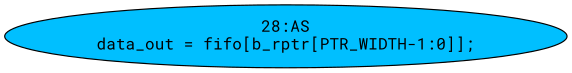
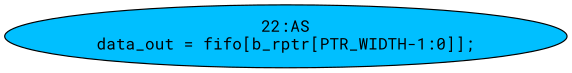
  strict digraph {
    fontname="Roboto Mono"
-   n1 [ast="<pyverilog.vparser.ast.Assign object at 0x7f162802a9d0>" def_var="['data_out']" fillcolor=deepskyblue label="28:AS\ndata_out = fifo[b_rptr[PTR_WIDTH-1:0]];" statements="[]" style=filled typ=Assign use_var="['fifo', 'b_rptr']" fontname="Roboto Mono"]
+   n1 [ast="<pyverilog.vparser.ast.Assign object at 0x7f162802a9d0>" def_var="['data_out']" fillcolor=deepskyblue label="22:AS\ndata_out = fifo[b_rptr[PTR_WIDTH-1:0]];" statements="[]" style=filled typ=Assign use_var="['fifo', 'b_rptr']" fontname="Roboto Mono"]
  }
